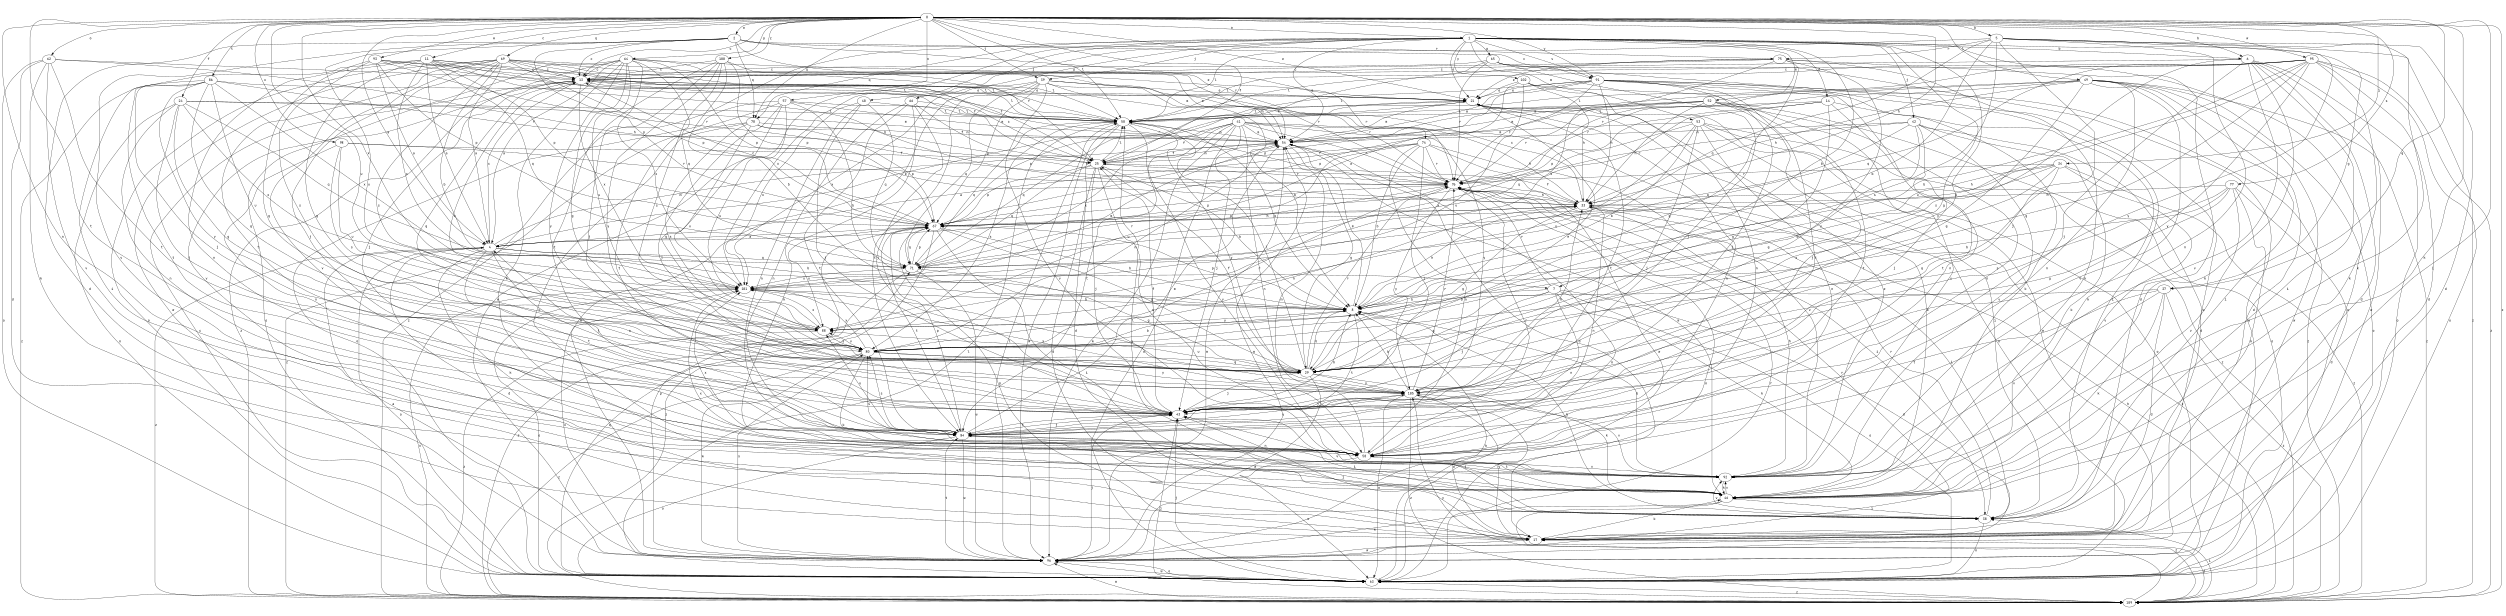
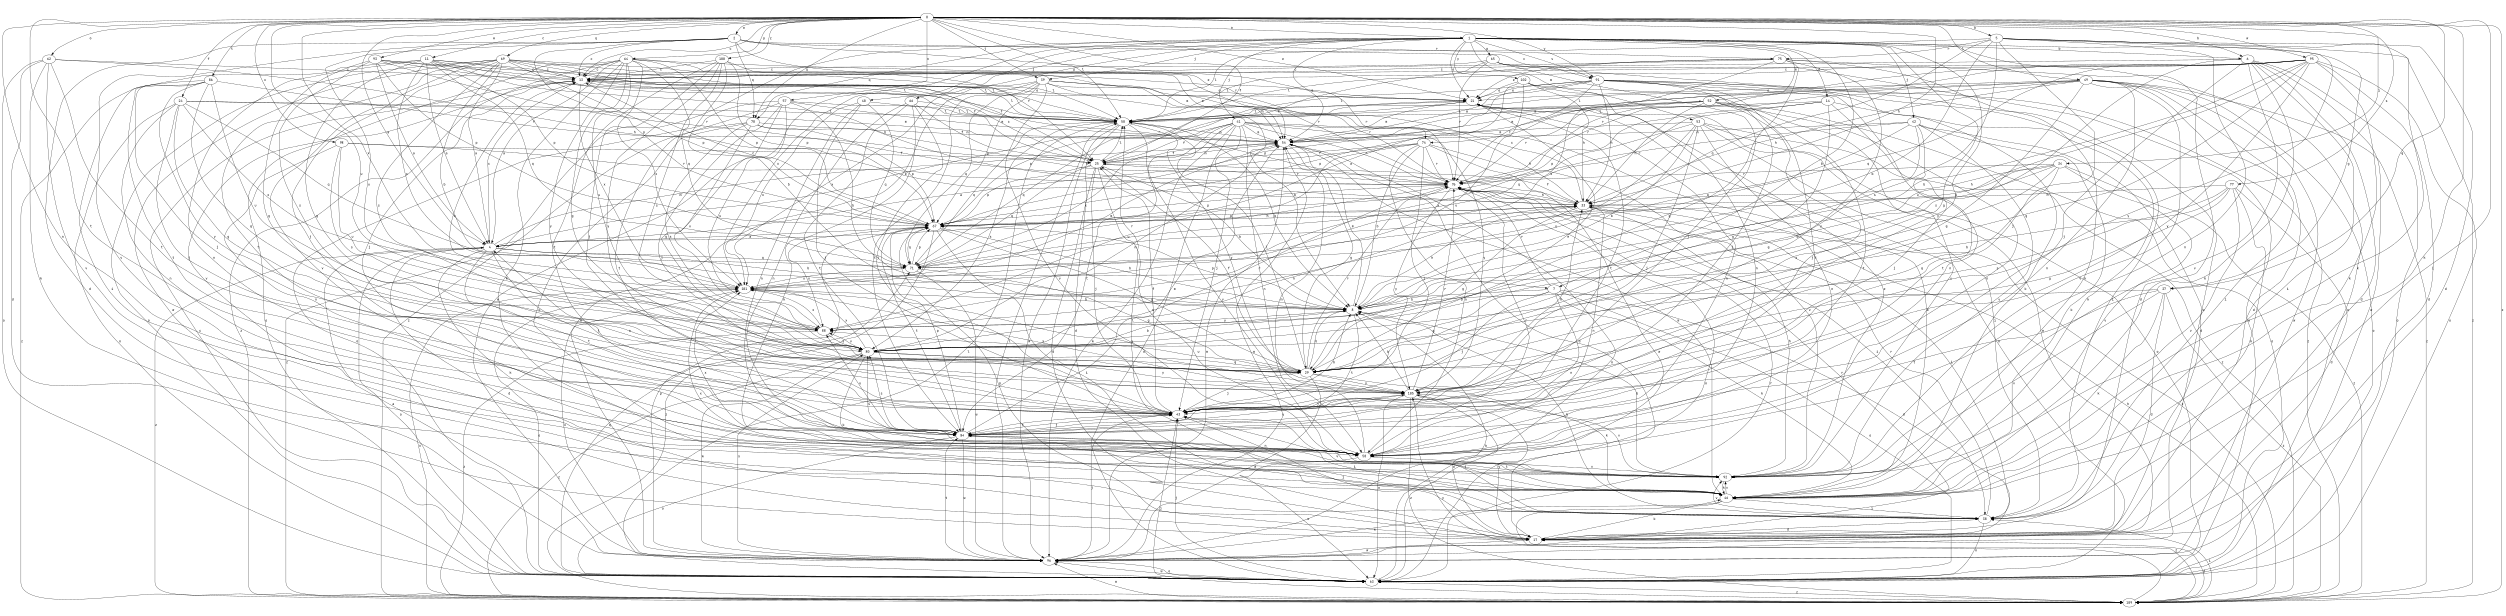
  strict digraph {
    fontname="JetBrains Mono"
    node [fontname="JetBrains Mono"]
    edge [fontname="JetBrains Mono"]
    0
    1
    2
    4
    5
    6
    11
    13
    21
    24
    25
    27
    33
    34
    38
    39
    46
    49
    50
    57
    58
    62
    64
    69
    70
    77
    n27 [label=86]
    84
    88
    91
    93
    95
    98
    101
    108
    109
    7
    14
    29
    40
    41
    42
    52
    53
    54
    63
    65
    66
    96
    102
    105
    17
    67
    74
    75
    92
    43
    71
    8
    80
    76
    0 -> 1 [label=a]
    0 -> 2 [label=a]
    0 -> 4 [label=a]
    0 -> 5 [label=b]
    0 -> 6 [label=b]
    0 -> 11 [label=c]
    0 -> 13 [label=c]
    0 -> 21 [label=e]
    0 -> 24 [label=f]
    0 -> 25 [label=f]
    0 -> 27 [label=g]
    0 -> 33 [label=h]
    0 -> 34 [label=i]
    0 -> 38 [label=i]
    0 -> 39 [label=j]
    0 -> 46 [label=k]
    0 -> 49 [label=l]
    0 -> 50 [label=l]
    0 -> 57 [label=n]
    0 -> 58 [label=n]
    0 -> 62 [label=o]
    0 -> 64 [label=p]
    0 -> 69 [label=q]
    0 -> 70 [label=q]
    0 -> 77 [label=s]
    0 -> n27 [label=t]
    0 -> 84 [label=t]
    0 -> 88 [label=u]
    0 -> 91 [label=v]
    0 -> 93 [label=w]
    0 -> 95 [label=w]
    0 -> 98 [label=x]
    0 -> 101 [label=x]
    0 -> 108 [label=z]
    0 -> 109 [label=z]
    1 -> 6 [label=b]
    1 -> 21 [label=e]
    1 -> 27 [label=g]
    1 -> 39 [label=j]
    1 -> 70 [label=q]
    1 -> 91 [label=v]
    1 -> 101 [label=x]
    1 -> 109 [label=z]
    1 -> 7 [label=b]
    1 -> 14 [label=d]
    1 -> 29 [label=g]
    1 -> 40 [label=j]
+   1 -> 41 [label=j]
    1 -> 42 [label=j]
    1 -> 52 [label=m]
    1 -> 53 [label=m]
    1 -> 54 [label=m]
    1 -> 63 [label=o]
    1 -> 65 [label=p]
    1 -> 66 [label=p]
    1 -> 96 [label=w]
    1 -> 102 [label=y]
    1 -> 105 [label=y]
    2 -> 13 [label=c]
    2 -> 25 [label=f]
    2 -> 70 [label=q]
    2 -> 88 [label=u]
    2 -> 91 [label=v]
    2 -> 17 [label=d]
    2 -> 67 [label=p]
    2 -> 74 [label=r]
    2 -> 75 [label=r]
    2 -> 92 [label=v]
    4 -> 13 [label=c]
    4 -> 21 [label=e]
    4 -> 46 [label=k]
    4 -> 84 [label=t]
    4 -> 109 [label=z]
    4 -> 7 [label=b]
    4 -> 54 [label=m]
    4 -> 63 [label=o]
    4 -> 17 [label=d]
    4 -> 43 [label=j]
    4 -> 71 [label=q]
    5 -> 46 [label=k]
    5 -> 50 [label=l]
    5 -> 58 [label=n]
    5 -> 109 [label=z]
    5 -> 105 [label=y]
    5 -> 17 [label=d]
    5 -> 75 [label=r]
    5 -> 43 [label=j]
    5 -> 71 [label=q]
    5 -> 8 [label=b]
    5 -> 80 [label=s]
    6 -> 13 [label=c]
    6 -> 38 [label=i]
    6 -> 46 [label=k]
    6 -> 63 [label=o]
    6 -> 96 [label=w]
    6 -> 17 [label=d]
    6 -> 92 [label=v]
    6 -> 43 [label=j]
    6 -> 80 [label=s]
    11 -> 4 [label=a]
    11 -> 13 [label=c]
    11 -> 25 [label=f]
    11 -> 33 [label=h]
    11 -> 38 [label=i]
    11 -> 50 [label=l]
    11 -> 58 [label=n]
    11 -> 101 [label=x]
    11 -> 29 [label=g]
    11 -> 67 [label=p]
    11 -> 71 [label=q]
    13 -> 21 [label=e]
    13 -> 50 [label=l]
    13 -> 101 [label=x]
-   13 -> 29 [label=g]
    13 -> 92 [label=v]
    13 -> 43 [label=j]
    13 -> 76 [label=r]
    21 -> 50 [label=l]
    21 -> 58 [label=n]
    21 -> 84 [label=t]
    21 -> 54 [label=m]
    21 -> 63 [label=o]
    21 -> 96 [label=w]
    21 -> 67 [label=p]
    24 -> 50 [label=l]
    24 -> 58 [label=n]
    24 -> 101 [label=x]
    24 -> 29 [label=g]
    24 -> 54 [label=m]
    24 -> 63 [label=o]
    24 -> 43 [label=j]
    24 -> 71 [label=q]
    25 -> 13 [label=c]
    25 -> 50 [label=l]
    25 -> 58 [label=n]
    25 -> 54 [label=m]
    25 -> 17 [label=d]
    25 -> 67 [label=p]
    25 -> 43 [label=j]
    25 -> 71 [label=q]
    25 -> 8 [label=b]
    25 -> 76 [label=r]
    27 -> 46 [label=k]
    27 -> 84 [label=t]
    27 -> 109 [label=z]
    27 -> 17 [label=d]
    27 -> 92 [label=v]
    27 -> 8 [label=b]
    33 -> 13 [label=c]
    33 -> 25 [label=f]
    33 -> 38 [label=i]
    33 -> 58 [label=n]
    33 -> 109 [label=z]
    33 -> 29 [label=g]
    33 -> 67 [label=p]
    34 -> 33 [label=h]
    34 -> 109 [label=z]
    34 -> 29 [label=g]
    34 -> 67 [label=p]
    34 -> 92 [label=v]
    34 -> 8 [label=b]
    34 -> 80 [label=s]
    34 -> 76 [label=r]
    38 -> 50 [label=l]
    38 -> 63 [label=o]
+   38 -> 17 [label=d]
    38 -> 92 [label=v]
    38 -> 43 [label=j]
    38 -> 8 [label=b]
    38 -> 76 [label=r]
    39 -> 21 [label=e]
    39 -> 84 [label=t]
    39 -> 101 [label=x]
    39 -> 54 [label=m]
    39 -> 96 [label=w]
    39 -> 67 [label=p]
    39 -> 92 [label=v]
    39 -> 71 [label=q]
    39 -> 8 [label=b]
    39 -> 76 [label=r]
    46 -> 38 [label=i]
    46 -> 84 [label=t]
    46 -> 101 [label=x]
    46 -> 109 [label=z]
    46 -> 54 [label=m]
    46 -> 96 [label=w]
    46 -> 92 [label=v]
    49 -> 33 [label=h]
    49 -> 38 [label=i]
    49 -> 50 [label=l]
    49 -> 58 [label=n]
    49 -> 109 [label=z]
    49 -> 29 [label=g]
    49 -> 54 [label=m]
    49 -> 63 [label=o]
    49 -> 96 [label=w]
    49 -> 17 [label=d]
    49 -> 92 [label=v]
    49 -> 76 [label=r]
    50 -> 54 [label=m]
    50 -> 96 [label=w]
    50 -> 105 [label=y]
    50 -> 17 [label=d]
    50 -> 92 [label=v]
    50 -> 71 [label=q]
    50 -> 8 [label=b]
    50 -> 80 [label=s]
    57 -> 50 [label=l]
    57 -> 84 [label=t]
    57 -> 88 [label=u]
    57 -> 29 [label=g]
    57 -> 54 [label=m]
    57 -> 63 [label=o]
    57 -> 43 [label=j]
    57 -> 8 [label=b]
    58 -> 101 [label=x]
    58 -> 54 [label=m]
    58 -> 63 [label=o]
    58 -> 92 [label=v]
    58 -> 80 [label=s]
    58 -> 76 [label=r]
    62 -> 13 [label=c]
    62 -> 33 [label=h]
    62 -> 46 [label=k]
    62 -> 84 [label=t]
    62 -> 63 [label=o]
    62 -> 17 [label=d]
    62 -> 92 [label=v]
    64 -> 4 [label=a]
    64 -> 13 [label=c]
    64 -> 46 [label=k]
    64 -> 88 [label=u]
    64 -> 101 [label=x]
    64 -> 109 [label=z]
    64 -> 29 [label=g]
    64 -> 54 [label=m]
    64 -> 63 [label=o]
    64 -> 105 [label=y]
    64 -> 67 [label=p]
    64 -> 71 [label=q]
    64 -> 76 [label=r]
    69 -> 4 [label=a]
    69 -> 13 [label=c]
    69 -> 25 [label=f]
    69 -> 50 [label=l]
    69 -> 84 [label=t]
    69 -> 54 [label=m]
    69 -> 63 [label=o]
    69 -> 96 [label=w]
    69 -> 67 [label=p]
    69 -> 92 [label=v]
    69 -> 43 [label=j]
    69 -> 8 [label=b]
    69 -> 80 [label=s]
    69 -> 76 [label=r]
    70 -> 33 [label=h]
    70 -> 46 [label=k]
    70 -> 88 [label=u]
    70 -> 109 [label=z]
    70 -> 54 [label=m]
    70 -> 67 [label=p]
    70 -> 80 [label=s]
    77 -> 33 [label=h]
    77 -> 46 [label=k]
    77 -> 29 [label=g]
    77 -> 17 [label=d]
    77 -> 92 [label=v]
    77 -> 8 [label=b]
    77 -> 80 [label=s]
-   n27 -> 21 [label=e]
+   49 -> 21 [label=e]
    n27 -> 25 [label=f]
    n27 -> 84 [label=t]
    n27 -> 88 [label=u]
-   n27 -> 101 [label=x]
    n27 -> 109 [label=z]
    n27 -> 29 [label=g]
    n27 -> 105 [label=y]
    n27 -> 43 [label=j]
    84 -> 58 [label=n]
    84 -> 88 [label=u]
    84 -> 54 [label=m]
    84 -> 63 [label=o]
    84 -> 96 [label=w]
    84 -> 105 [label=y]
    84 -> 67 [label=p]
    84 -> 92 [label=v]
    84 -> 43 [label=j]
    84 -> 80 [label=s]
    88 -> 101 [label=x]
    88 -> 109 [label=z]
    88 -> 80 [label=s]
    91 -> 21 [label=e]
    91 -> 33 [label=h]
    91 -> 38 [label=i]
    91 -> 46 [label=k]
    91 -> 50 [label=l]
    91 -> 58 [label=n]
    91 -> 84 [label=t]
    91 -> 109 [label=z]
    91 -> 54 [label=m]
    91 -> 67 [label=p]
    91 -> 43 [label=j]
    91 -> 76 [label=r]
    93 -> 4 [label=a]
    93 -> 13 [label=c]
    93 -> 21 [label=e]
    93 -> 50 [label=l]
    93 -> 29 [label=g]
    93 -> 67 [label=p]
    93 -> 80 [label=s]
    93 -> 76 [label=r]
    95 -> 13 [label=c]
    95 -> 46 [label=k]
    95 -> 50 [label=l]
    95 -> 88 [label=u]
-   95 -> 109 [label=z]
+   95 -> 74 [label=z]
    95 -> 29 [label=g]
    95 -> 63 [label=o]
    95 -> 105 [label=y]
    95 -> 17 [label=d]
    95 -> 71 [label=q]
    95 -> 8 [label=b]
    95 -> 76 [label=r]
    98 -> 25 [label=f]
    98 -> 58 [label=n]
    98 -> 88 [label=u]
    98 -> 80 [label=s]
    98 -> 76 [label=r]
    101 -> 54 [label=m]
    101 -> 63 [label=o]
    101 -> 105 [label=y]
    101 -> 8 [label=b]
    108 -> 13 [label=c]
    108 -> 50 [label=l]
    108 -> 84 [label=t]
    108 -> 105 [label=y]
    108 -> 67 [label=p]
    108 -> 43 [label=j]
    108 -> 8 [label=b]
    108 -> 80 [label=s]
    109 -> 33 [label=h]
    109 -> 38 [label=i]
    109 -> 101 [label=x]
    109 -> 96 [label=w]
    109 -> 105 [label=y]
    109 -> 17 [label=d]
    109 -> 43 [label=j]
    7 -> 46 [label=k]
    7 -> 58 [label=n]
    7 -> 29 [label=g]
    7 -> 63 [label=o]
    7 -> 17 [label=d]
    7 -> 43 [label=j]
    7 -> 8 [label=b]
    7 -> 76 [label=r]
    14 -> 46 [label=k]
    14 -> 50 [label=l]
    14 -> 84 [label=t]
    14 -> 29 [label=g]
    14 -> 67 [label=p]
    14 -> 71 [label=q]
    29 -> 21 [label=e]
    29 -> 25 [label=f]
    29 -> 46 [label=k]
    29 -> 50 [label=l]
    29 -> 88 [label=u]
    29 -> 96 [label=w]
    29 -> 105 [label=y]
    29 -> 43 [label=j]
    29 -> 8 [label=b]
    29 -> 76 [label=r]
    40 -> 50 [label=l]
    40 -> 58 [label=n]
    40 -> 101 [label=x]
    40 -> 43 [label=j]
    40 -> 71 [label=q]
    41 -> 25 [label=f]
    41 -> 33 [label=h]
    41 -> 46 [label=k]
    41 -> 58 [label=n]
    41 -> 84 [label=t]
    41 -> 101 [label=x]
    41 -> 54 [label=m]
    41 -> 63 [label=o]
    41 -> 96 [label=w]
    41 -> 105 [label=y]
    41 -> 43 [label=j]
    41 -> 71 [label=q]
    41 -> 76 [label=r]
    42 -> 46 [label=k]
    42 -> 29 [label=g]
    42 -> 54 [label=m]
    42 -> 17 [label=d]
    42 -> 92 [label=v]
    42 -> 43 [label=j]
    42 -> 71 [label=q]
    42 -> 76 [label=r]
    52 -> 33 [label=h]
    52 -> 50 [label=l]
    52 -> 58 [label=n]
    52 -> 84 [label=t]
    52 -> 54 [label=m]
    52 -> 63 [label=o]
    52 -> 67 [label=p]
    52 -> 43 [label=j]
    52 -> 76 [label=r]
    53 -> 38 [label=i]
    53 -> 58 [label=n]
    53 -> 88 [label=u]
    53 -> 101 [label=x]
    53 -> 109 [label=z]
    53 -> 54 [label=m]
    53 -> 63 [label=o]
    53 -> 43 [label=j]
    53 -> 8 [label=b]
    54 -> 25 [label=f]
    54 -> 29 [label=g]
    54 -> 63 [label=o]
    54 -> 96 [label=w]
    54 -> 17 [label=d]
    63 -> 13 [label=c]
    63 -> 50 [label=l]
    63 -> 109 [label=z]
    63 -> 96 [label=w]
    63 -> 43 [label=j]
    63 -> 71 [label=q]
    63 -> 8 [label=b]
    63 -> 76 [label=r]
    65 -> 13 [label=c]
    65 -> 50 [label=l]
    65 -> 63 [label=o]
    65 -> 96 [label=w]
    65 -> 43 [label=j]
    65 -> 76 [label=r]
    66 -> 25 [label=f]
    66 -> 46 [label=k]
    66 -> 50 [label=l]
    66 -> 58 [label=n]
    66 -> 84 [label=t]
    66 -> 43 [label=j]
    96 -> 4 [label=a]
    96 -> 50 [label=l]
    96 -> 84 [label=t]
    96 -> 101 [label=x]
    96 -> 54 [label=m]
    96 -> 63 [label=o]
    96 -> 67 [label=p]
    96 -> 43 [label=j]
    96 -> 80 [label=s]
    96 -> 76 [label=r]
    102 -> 4 [label=a]
    102 -> 21 [label=e]
    102 -> 33 [label=h]
    102 -> 58 [label=n]
    102 -> 88 [label=u]
    102 -> 92 [label=v]
    105 -> 33 [label=h]
    105 -> 101 [label=x]
    105 -> 109 [label=z]
    105 -> 63 [label=o]
    105 -> 17 [label=d]
    105 -> 92 [label=v]
    105 -> 43 [label=j]
    105 -> 8 [label=b]
    105 -> 76 [label=r]
    17 -> 46 [label=k]
    17 -> 96 [label=w]
    17 -> 105 [label=y]
    17 -> 67 [label=p]
    17 -> 43 [label=j]
    67 -> 4 [label=a]
    67 -> 13 [label=c]
    67 -> 33 [label=h]
    67 -> 38 [label=i]
    67 -> 84 [label=t]
    67 -> 88 [label=u]
    67 -> 109 [label=z]
    67 -> 29 [label=g]
    67 -> 71 [label=q]
    67 -> 8 [label=b]
    74 -> 4 [label=a]
    74 -> 25 [label=f]
    74 -> 58 [label=n]
    74 -> 88 [label=u]
    74 -> 96 [label=w]
    74 -> 92 [label=v]
    74 -> 43 [label=j]
    74 -> 8 [label=b]
    74 -> 76 [label=r]
    75 -> 13 [label=c]
    75 -> 21 [label=e]
    75 -> 25 [label=f]
    75 -> 46 [label=k]
    75 -> 101 [label=x]
    75 -> 29 [label=g]
    75 -> 105 [label=y]
    75 -> 17 [label=d]
    92 -> 21 [label=e]
    92 -> 33 [label=h]
    92 -> 46 [label=k]
    92 -> 8 [label=b]
    43 -> 4 [label=a]
    43 -> 25 [label=f]
    43 -> 38 [label=i]
    43 -> 84 [label=t]
    43 -> 8 [label=b]
    71 -> 101 [label=x]
-   71 -> 109 [label=z]
    71 -> 29 [label=g]
    71 -> 96 [label=w]
    71 -> 67 [label=p]
    71 -> 76 [label=r]
    8 -> 33 [label=h]
    8 -> 84 [label=t]
    8 -> 88 [label=u]
    8 -> 54 [label=m]
    8 -> 67 [label=p]
    80 -> 13 [label=c]
    80 -> 33 [label=h]
    80 -> 46 [label=k]
    80 -> 88 [label=u]
    80 -> 101 [label=x]
    80 -> 109 [label=z]
    80 -> 29 [label=g]
    80 -> 54 [label=m]
    80 -> 96 [label=w]
    80 -> 105 [label=y]
    80 -> 8 [label=b]
    80 -> 76 [label=r]
    76 -> 33 [label=h]
    76 -> 38 [label=i]
    76 -> 63 [label=o]
    76 -> 105 [label=y]
    76 -> 67 [label=p]
  }
